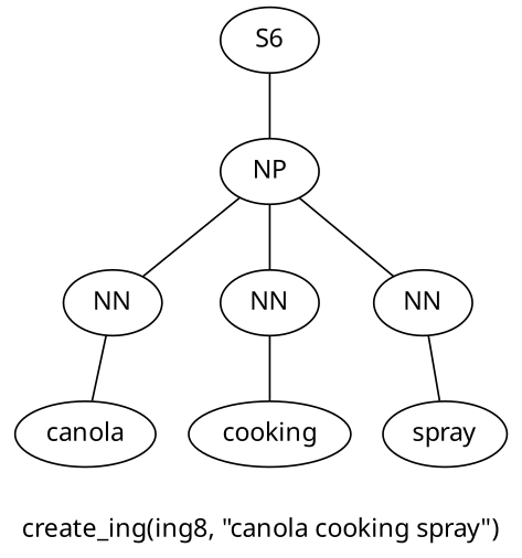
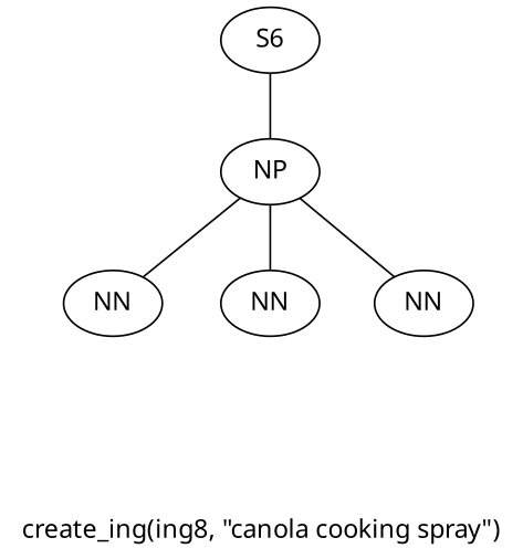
  graph {
    fontname="Noto Sans"
    label="create_ing(ing8, \"canola cooking spray\")"
    node [fontname="Noto Sans"]
    edge [fontname="Noto Sans"]
    n1 [label=S6]
    n2 [label=NP]
    n3 [label=NN]
    n4 [label=NN]
    n5 [label=NN]
-   n6 [label=canola]
-   n7 [label=cooking]
-   n8 [label=spray]
    n1 -- n2
    n2 -- n3
    n2 -- n4
    n2 -- n5
-   n3 -- n6
-   n4 -- n7
-   n5 -- n8
  }
